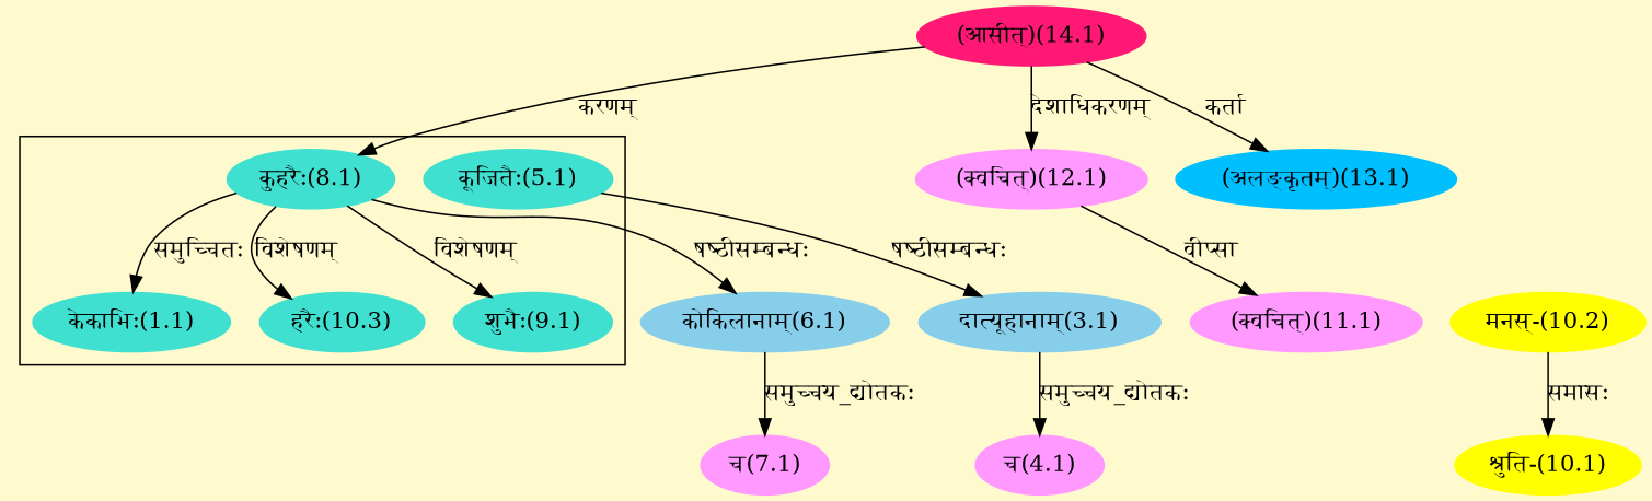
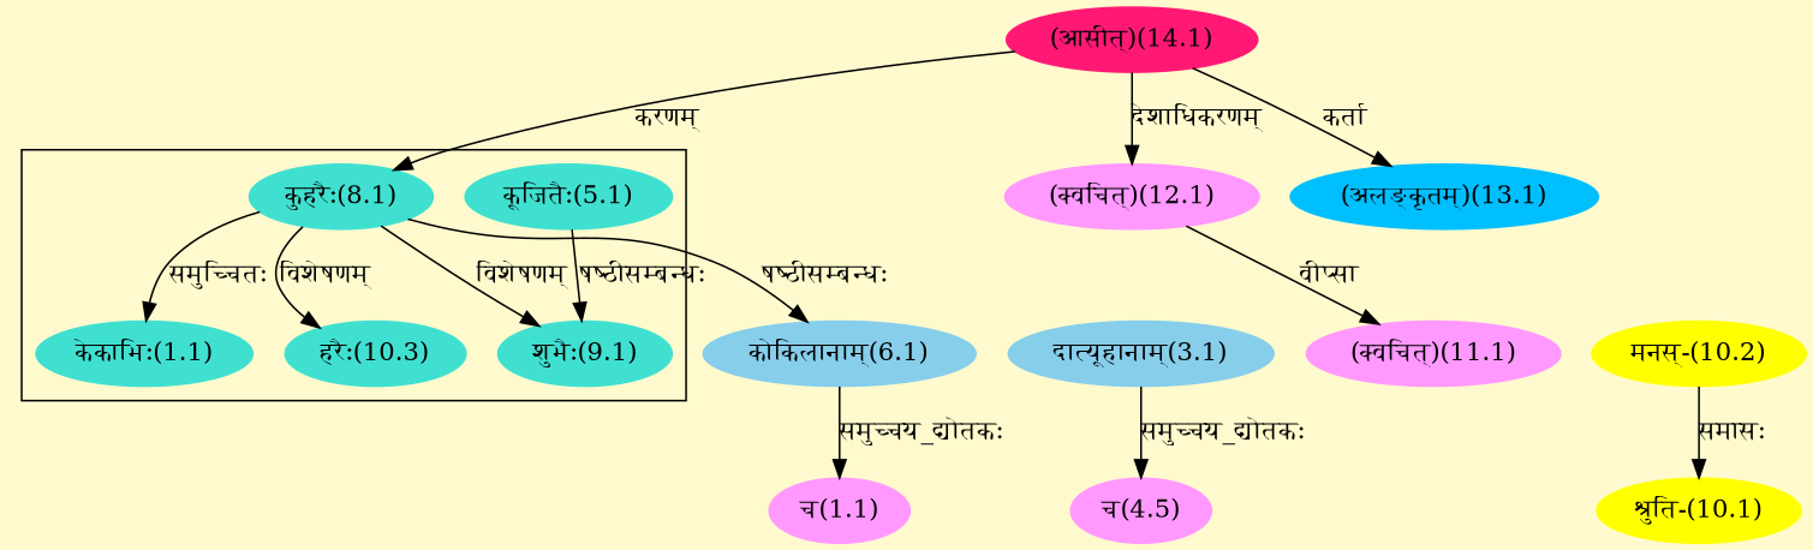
  digraph {
    bgcolor=lemonchiffon1
    compound=true
    rankdir=BT
    node [color="#40E0D0" style=filled]
    edge [dir=back]
    n1 [label="केकाभिः(1.1)"]
    n2 [label="कुहरैः(8.1)"]
    n3 [label="कूजितैः(5.1)"]
    n4 [label="शुभैः(9.1)"]
    n5 [label="हरैः(10.3)"]
    n6 [color="#FF1975" label="(आसीत्)(14.1)"]
    n7 [color="#87CEEB" label="दात्यूहानाम्(3.1)"]
-   n8 [color="#FF99FF" label="च(4.1)"]
+   n8 [color="#FF99FF" label="च(4.5)"]
    n9 [color="#87CEEB" label="कोकिलानाम्(6.1)"]
-   n10 [color="#FF99FF" label="च(7.1)"]
+   n10 [color="#FF99FF" label="च(1.1)"]
    n11 [color="#FFFF00" label="श्रुति-(10.1)"]
    n12 [color="#FFFF00" label="मनस्-(10.2)"]
    n13 [color="#FF99FF" label="(क्वचित्)(11.1)"]
    n14 [color="#FF99FF" label="(क्वचित्)(12.1)"]
    n15 [color="#00BFFF" label="(अलङ्कृतम्)(13.1)"]
    subgraph cluster_1 {
      n1
      n2
      n3
      n4
      n5
    }
    n1 -> n2 [label="समुच्चितः"]
    n2 -> n6 [label="करणम्"]
    n4 -> n2 [label="विशेषणम्"]
    n5 -> n2 [label="विशेषणम्"]
-   n7 -> n3 [label="षष्ठीसम्बन्धः"]
+   n4 -> n3 [label="षष्ठीसम्बन्धः"]
    n8 -> n7 [label="समुच्चय_द्योतकः"]
    n9 -> n2 [label="षष्ठीसम्बन्धः"]
    n10 -> n9 [label="समुच्चय_द्योतकः"]
    n11 -> n12 [label="समासः"]
    n13 -> n14 [label="वीप्सा"]
    n14 -> n6 [label="देशाधिकरणम्"]
    n15 -> n6 [label="कर्ता"]
  }
